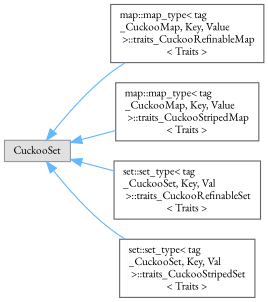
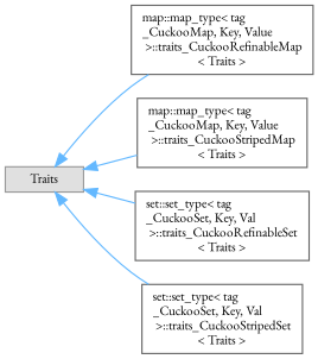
  digraph {
    rankdir=LR
    fontname="EB Garamond"
    node [color=grey40 fillcolor=white fontname="EB Garamond" fontsize=10 shape=box style=filled]
    edge [color=steelblue1 dir=back fontname="EB Garamond" fontsize=10 labelfontname=Helvetica labelfontsize=10 style=solid]
-   n1 [color=grey60 fillcolor="#E0E0E0" height=0.2 label=CuckooSet width=0.4]
+   n1 [color=grey60 fillcolor="#E0E0E0" height=0.2 label=Traits width=0.4]
    n2 [height=0.2 label="map::map_type\< tag\l_CuckooMap, Key, Value\l \>::traits_CuckooRefinableMap\l\< Traits \>" width=0.4]
    n3 [height=0.2 label="map::map_type\< tag\l_CuckooMap, Key, Value\l \>::traits_CuckooStripedMap\l\< Traits \>" width=0.4]
    n4 [height=0.2 label="set::set_type\< tag\l_CuckooSet, Key, Val\l \>::traits_CuckooRefinableSet\l\< Traits \>" width=0.4]
    n5 [height=0.2 label="set::set_type\< tag\l_CuckooSet, Key, Val\l \>::traits_CuckooStripedSet\l\< Traits \>" width=0.4]
    n1 -> n2
    n1 -> n3
    n1 -> n4
    n1 -> n5
  }
